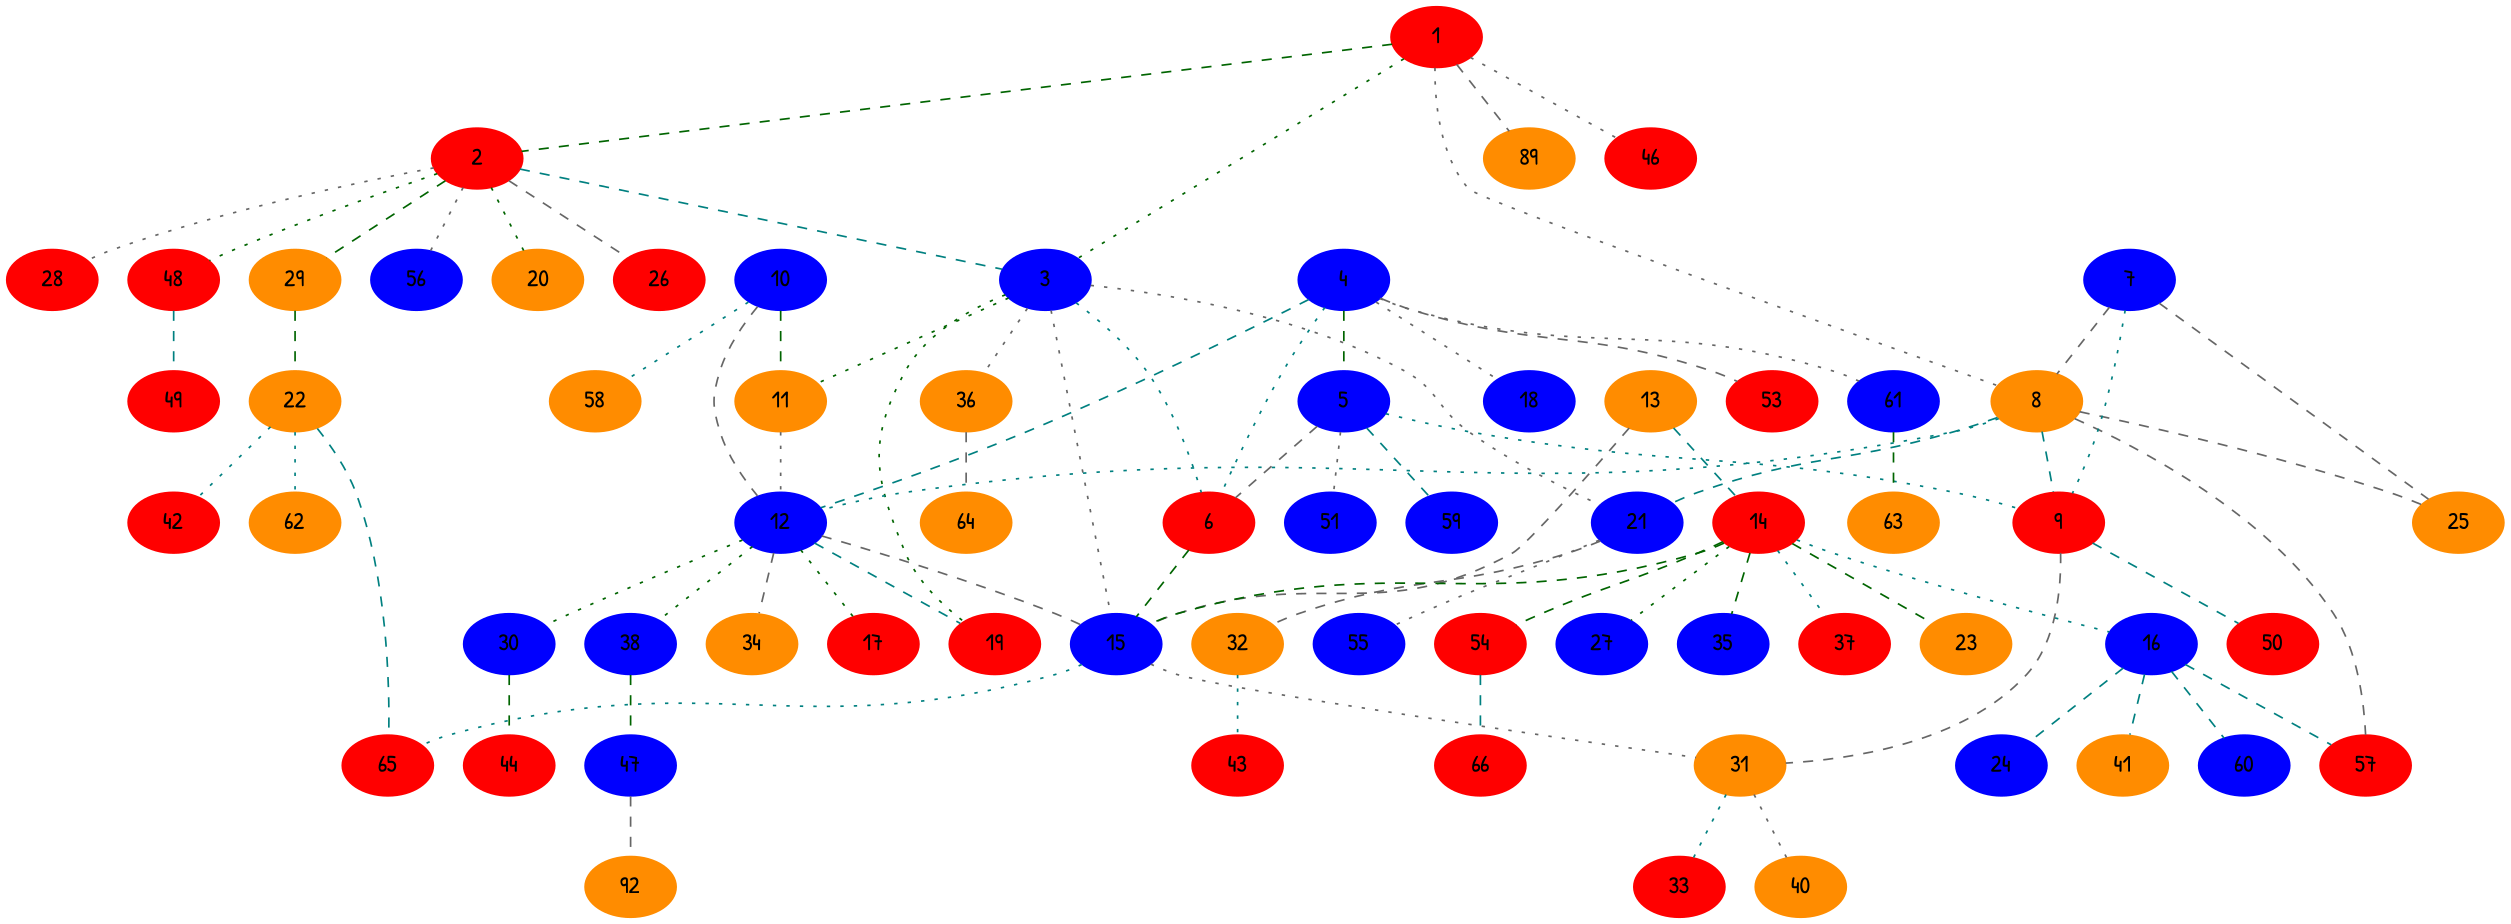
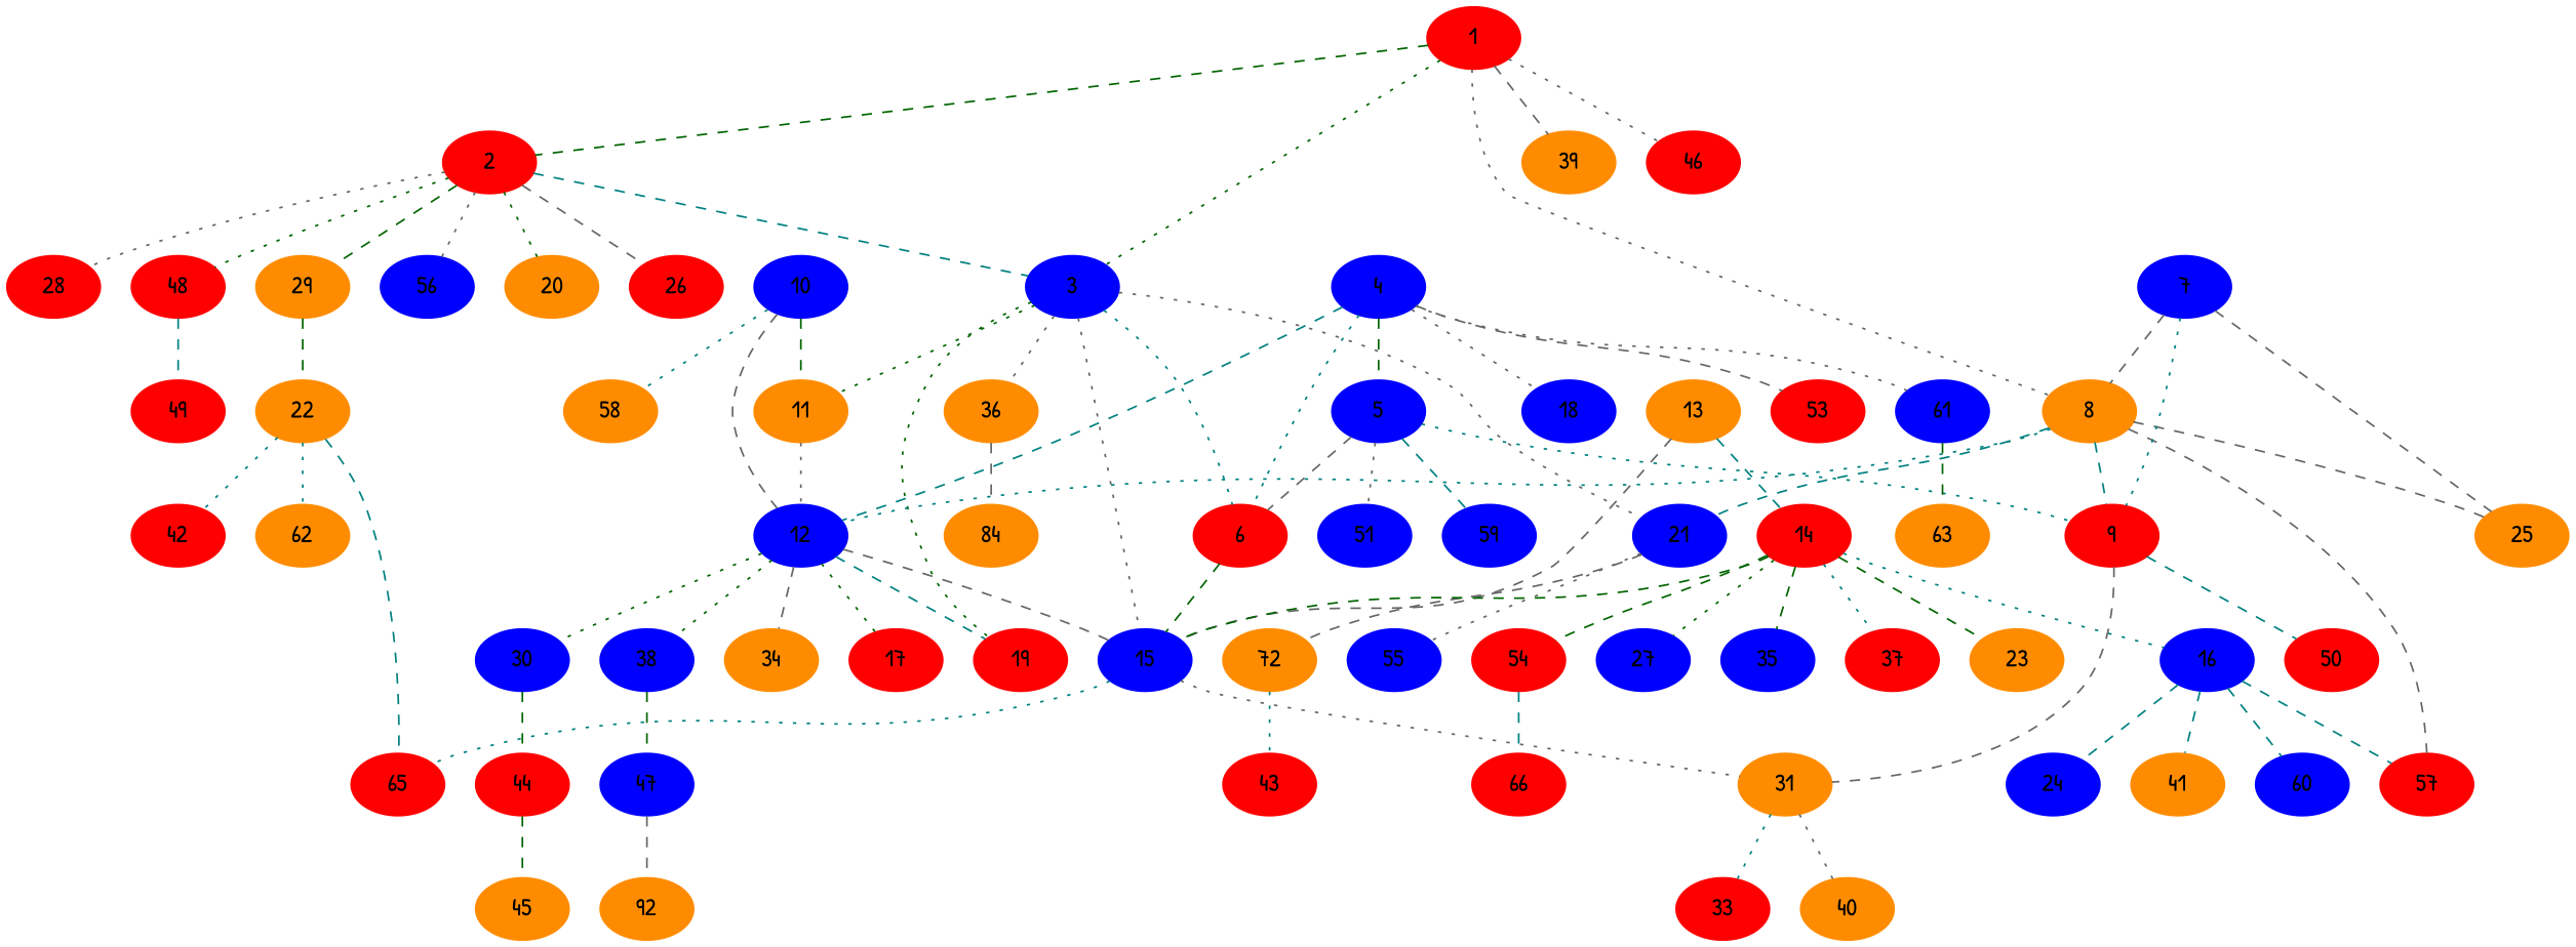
  graph {
    fontname="Patrick Hand"
    node [color=red fontname="Patrick Hand" style=filled]
    edge [color=gray40 fontname="Patrick Hand" style=dashed]
    1
    2
    3 [color=blue]
    8 [color=darkorange]
-   39 [color=darkorange label=89]
+   39 [color=darkorange]
    46
    20 [color=darkorange]
    26
    28
    29 [color=darkorange]
    48
    56 [color=blue]
    6
    11 [color=darkorange]
    15 [color=blue]
    19
    21 [color=blue]
    36 [color=darkorange]
    12 [color=blue]
    9
    25 [color=darkorange]
    57
    22 [color=darkorange]
    49
    31 [color=darkorange]
    65
-   32 [color=darkorange]
+   32 [color=darkorange label=72]
    55 [color=blue]
-   64 [color=darkorange]
+   64 [color=darkorange label=84]
    4 [color=blue]
    5 [color=blue]
    18 [color=blue]
    53
    61 [color=blue]
    51 [color=blue]
    59 [color=blue]
    17
    30 [color=blue]
    34 [color=darkorange]
    38 [color=blue]
    63 [color=darkorange]
    50
    7 [color=blue]
    13 [color=darkorange]
    14
    33
    40 [color=darkorange]
    10 [color=blue]
    58 [color=darkorange]
    44
    47 [color=blue]
    16 [color=blue]
    23 [color=darkorange]
    27 [color=blue]
    35 [color=blue]
    37
    54
    24 [color=blue]
    41 [color=darkorange]
    60 [color=blue]
    66
    42
    62 [color=darkorange]
    43
+   45 [color=darkorange]
    n66 [color=darkorange label=92]
    1 -- 2 [color=darkgreen]
    1 -- 3 [color=darkgreen style=dotted]
    1 -- 8 [style=dotted]
    1 -- 39
    1 -- 46 [style=dotted]
    2 -- 3 [color=teal]
    2 -- 20 [color=darkgreen style=dotted]
    2 -- 26
    2 -- 28 [style=dotted]
    2 -- 29 [color=darkgreen]
    2 -- 48 [color=darkgreen style=dotted]
    2 -- 56 [style=dotted]
    3 -- 6 [color=teal style=dotted]
    3 -- 11 [color=darkgreen style=dotted]
    3 -- 15 [style=dotted]
    3 -- 19 [color=darkgreen style=dotted]
    3 -- 21 [style=dotted]
    3 -- 36 [style=dotted]
    8 -- 21 [color=teal]
    8 -- 12 [color=teal style=dotted]
    8 -- 9 [color=teal]
    8 -- 25
    8 -- 57
    29 -- 22 [color=darkgreen]
    48 -- 49 [color=teal]
    6 -- 15 [color=darkgreen]
    11 -- 12 [style=dotted]
    15 -- 31 [style=dotted]
    15 -- 65 [color=teal style=dotted]
    21 -- 32
    21 -- 55 [style=dotted]
    36 -- 64
    12 -- 15
    12 -- 19 [color=teal]
    12 -- 17 [color=darkgreen style=dotted]
    12 -- 30 [color=darkgreen style=dotted]
    12 -- 34
    12 -- 38 [color=darkgreen style=dotted]
    9 -- 31
    9 -- 50 [color=teal]
    22 -- 65 [color=teal]
    22 -- 42 [color=teal style=dotted]
    22 -- 62 [color=teal style=dotted]
    31 -- 33 [color=teal style=dotted]
    31 -- 40 [style=dotted]
    32 -- 43 [color=teal style=dotted]
    4 -- 6 [color=teal style=dotted]
    4 -- 12 [color=teal]
    4 -- 5 [color=darkgreen]
    4 -- 18 [style=dotted]
    4 -- 53
    4 -- 61 [style=dotted]
    5 -- 6
    5 -- 9 [color=teal style=dotted]
    5 -- 51 [style=dotted]
    5 -- 59 [color=teal]
    61 -- 63 [color=darkgreen]
    30 -- 44 [color=darkgreen]
    38 -- 47 [color=darkgreen]
    7 -- 8
    7 -- 9 [color=teal style=dotted]
    7 -- 25
    13 -- 15
    13 -- 14 [color=teal]
    14 -- 15 [color=darkgreen]
    14 -- 16 [color=teal style=dotted]
    14 -- 23 [color=darkgreen]
    14 -- 27 [color=darkgreen style=dotted]
    14 -- 35 [color=darkgreen]
    14 -- 37 [color=teal style=dotted]
    14 -- 54 [color=darkgreen]
    10 -- 11 [color=darkgreen]
    10 -- 12
    10 -- 58 [color=teal style=dotted]
+   44 -- 45 [color=darkgreen]
    47 -- n66
    16 -- 57 [color=teal]
    16 -- 24 [color=teal]
    16 -- 41 [color=teal]
    16 -- 60 [color=teal]
    54 -- 66 [color=teal]
  }
